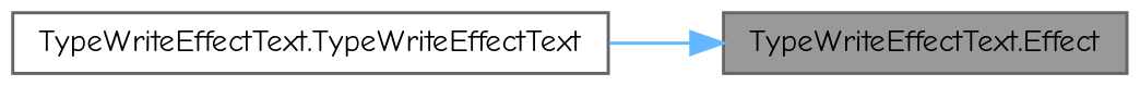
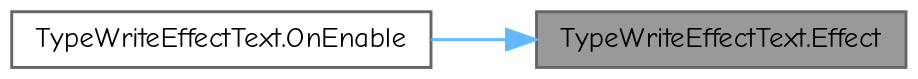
  digraph {
    rankdir=RL
    fontname="Comic Neue"
    node [fontname="Comic Neue" fontsize=10 shape=box style=filled]
    n1 [color=gray40 fillcolor=grey60 fontcolor=black height=0.2 label="TypeWriteEffectText.Effect" width=0.4]
-   n2 [color=grey40 fillcolor=white height=0.2 label="TypeWriteEffectText.TypeWriteEffectText" width=0.4]
+   n2 [color=grey40 fillcolor=white height=0.2 label="TypeWriteEffectText.OnEnable" width=0.4]
    n1 -> n2 [color=steelblue1 dir=back fontname="Comic Neue" fontsize=10 labelfontname=Helvetica labelfontsize=10 style=solid]
  }
